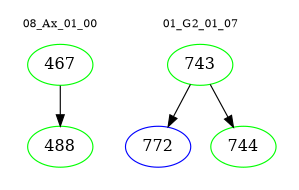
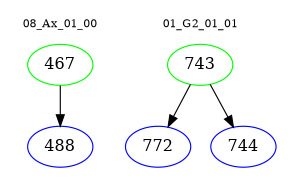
  digraph {
    node [color=green]
    edge [color=black]
    n1 [label=467]
-   n2 [label=488]
+   n2 [color=blue label=488]
    n3 [label=743]
    n4 [color=blue label=772]
-   n5 [label=744]
+   n5 [color=blue label=744]
    subgraph cluster_1 {
      color=white
      fontsize=10
      label="08_Ax_01_00"
      n1
      n2
    }
    subgraph cluster_2 {
      color=white
      fontsize=10
-     label="01_G2_01_07"
+     label="01_G2_01_01"
      n3
      n4
      n5
    }
    n1 -> n2
    n3 -> n4
    n3 -> n5
  }
